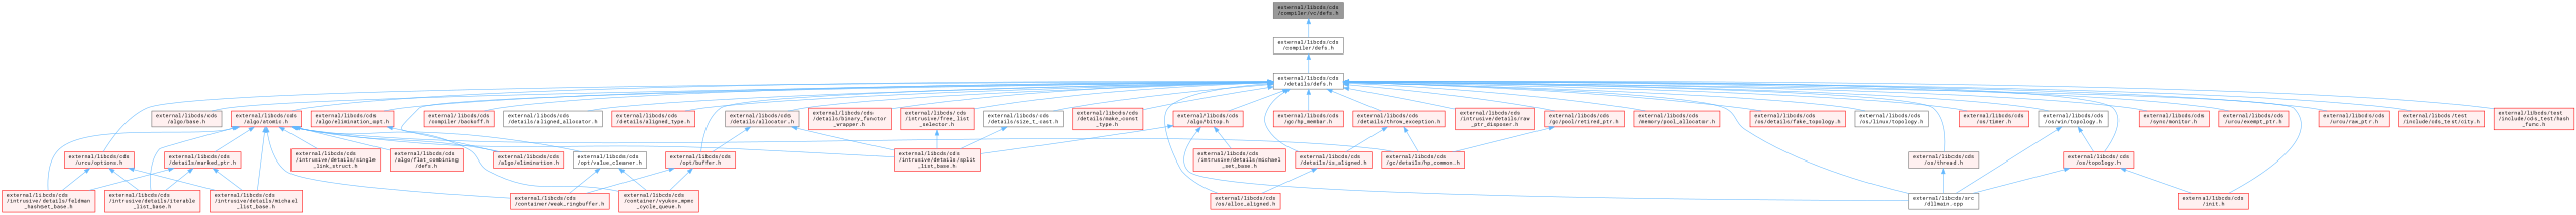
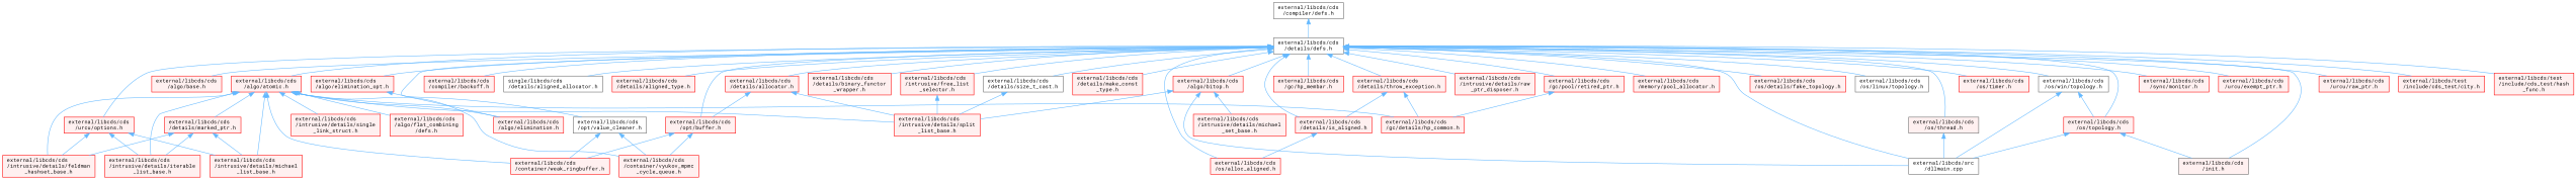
  digraph {
    fontname="Roboto Mono"
    node [color=red fillcolor="#FFF0F0" fontname="Roboto Mono" fontsize=10 shape=box style=filled]
    edge [color=steelblue1 dir=back fontname="Roboto Mono" fontsize=10 labelfontname=Helvetica labelfontsize=10 style=solid]
-   n1 [color=gray40 fillcolor=grey60 fontcolor=black height=0.2 label="external/libcds/cds\l/compiler/vc/defs.h" width=0.4]
    n2 [color=grey40 fillcolor=white height=0.2 label="external/libcds/cds\l/compiler/defs.h" width=0.4]
    n3 [color=grey40 fillcolor=white height=0.2 label="external/libcds/cds\l/details/defs.h" width=0.4]
    n4 [height=0.2 label="external/libcds/cds\l/algo/atomic.h" width=0.4]
-   n5 [color=grey40 height=0.2 label="external/libcds/cds\l/algo/base.h" width=0.4]
+   n5 [height=0.2 label="external/libcds/cds\l/algo/base.h" width=0.4]
    n6 [height=0.2 label="external/libcds/cds\l/algo/bitop.h" width=0.4]
    n7 [color=grey40 fillcolor=white height=0.2 label="external/libcds/src\l/dllmain.cpp" width=0.4]
    n8 [height=0.2 label="external/libcds/cds\l/algo/elimination_opt.h" width=0.4]
    n9 [height=0.2 label="external/libcds/cds\l/compiler/backoff.h" width=0.4]
-   n10 [color=grey40 fillcolor=white height=0.2 label="external/libcds/cds\l/details/aligned_allocator.h" width=0.4]
+   n10 [color=grey40 fillcolor=white height=0.2 label="single/libcds/cds\l/details/aligned_allocator.h" width=0.4]
    n11 [height=0.2 label="external/libcds/cds\l/details/aligned_type.h" width=0.4]
-   n12 [color=grey40 height=0.2 label="external/libcds/cds\l/details/allocator.h" width=0.4]
+   n12 [height=0.2 label="external/libcds/cds\l/details/allocator.h" width=0.4]
    n13 [height=0.2 label="external/libcds/cds\l/opt/buffer.h" width=0.4]
    n14 [height=0.2 label="external/libcds/cds\l/details/binary_functor\l_wrapper.h" width=0.4]
    n15 [height=0.2 label="external/libcds/cds\l/details/is_aligned.h" width=0.4]
    n16 [height=0.2 label="external/libcds/cds\l/os/alloc_aligned.h" width=0.4]
    n17 [height=0.2 label="external/libcds/cds\l/details/make_const\l_type.h" width=0.4]
    n18 [color=grey40 fillcolor=white height=0.2 label="external/libcds/cds\l/details/size_t_cast.h" width=0.4]
    n19 [height=0.2 label="external/libcds/cds\l/details/throw_exception.h" width=0.4]
    n20 [height=0.2 label="external/libcds/cds\l/gc/pool/retired_ptr.h" width=0.4]
    n21 [height=0.2 label="external/libcds/cds\l/gc/hp_membar.h" width=0.4]
-   n22 [height=0.2 label="external/libcds/cds\l/init.h" width=0.4]
+   n22 [color=grey40 height=0.2 label="external/libcds/cds\l/init.h" width=0.4]
    n23 [height=0.2 label="external/libcds/cds\l/intrusive/details/raw\l_ptr_disposer.h" width=0.4]
    n24 [height=0.2 label="external/libcds/cds\l/intrusive/free_list\l_selector.h" width=0.4]
    n25 [height=0.2 label="external/libcds/cds\l/memory/pool_allocator.h" width=0.4]
    n26 [color=grey40 fillcolor=white height=0.2 label="external/libcds/cds\l/opt/value_cleaner.h" width=0.4]
    n27 [height=0.2 label="external/libcds/cds\l/os/details/fake_topology.h" width=0.4]
    n28 [color=grey40 fillcolor=white height=0.2 label="external/libcds/cds\l/os/linux/topology.h" width=0.4]
    n29 [color=grey40 height=0.2 label="external/libcds/cds\l/os/thread.h" width=0.4]
    n30 [height=0.2 label="external/libcds/cds\l/os/timer.h" width=0.4]
    n31 [height=0.2 label="external/libcds/cds\l/os/topology.h" width=0.4]
    n32 [color=grey40 fillcolor=white height=0.2 label="external/libcds/cds\l/os/win/topology.h" width=0.4]
    n33 [height=0.2 label="external/libcds/cds\l/sync/monitor.h" width=0.4]
    n34 [height=0.2 label="external/libcds/cds\l/urcu/exempt_ptr.h" width=0.4]
    n35 [height=0.2 label="external/libcds/cds\l/urcu/options.h" width=0.4]
    n36 [height=0.2 label="external/libcds/cds\l/urcu/raw_ptr.h" width=0.4]
    n37 [height=0.2 label="external/libcds/test\l/include/cds_test/city.h" width=0.4]
    n38 [height=0.2 label="external/libcds/test\l/include/cds_test/hash\l_func.h" width=0.4]
    n39 [height=0.2 label="external/libcds/cds\l/algo/elimination.h" width=0.4]
    n40 [height=0.2 label="external/libcds/cds\l/algo/flat_combining\l/defs.h" width=0.4]
    n41 [height=0.2 label="external/libcds/cds\l/container/vyukov_mpmc\l_cycle_queue.h" width=0.4]
    n42 [height=0.2 label="external/libcds/cds\l/container/weak_ringbuffer.h" width=0.4]
    n43 [height=0.2 label="external/libcds/cds\l/details/marked_ptr.h" width=0.4]
    n44 [height=0.2 label="external/libcds/cds\l/intrusive/details/feldman\l_hashset_base.h" width=0.4]
    n45 [height=0.2 label="external/libcds/cds\l/intrusive/details/iterable\l_list_base.h" width=0.4]
    n46 [height=0.2 label="external/libcds/cds\l/intrusive/details/michael\l_list_base.h" width=0.4]
    n47 [height=0.2 label="external/libcds/cds\l/gc/details/hp_common.h" width=0.4]
    n48 [height=0.2 label="external/libcds/cds\l/intrusive/details/single\l_link_struct.h" width=0.4]
    n49 [height=0.2 label="external/libcds/cds\l/intrusive/details/split\l_list_base.h" width=0.4]
    n50 [height=0.2 label="external/libcds/cds\l/intrusive/details/michael\l_set_base.h" width=0.4]
-   n1 -> n2
    n2 -> n3
    n3 -> n4
    n3 -> n5
    n3 -> n6
    n3 -> n7
    n3 -> n8
    n3 -> n9
    n3 -> n10
    n3 -> n11
    n3 -> n12
    n3 -> n13
    n3 -> n14
    n3 -> n15
    n3 -> n16
    n3 -> n17
    n3 -> n18
    n3 -> n19
    n3 -> n20
    n3 -> n21
    n3 -> n22
    n3 -> n23
    n3 -> n24
    n3 -> n25
    n3 -> n26
    n3 -> n27
    n3 -> n28
    n3 -> n29
    n3 -> n30
    n3 -> n31
    n3 -> n32
    n3 -> n33
    n3 -> n34
    n3 -> n35
    n3 -> n36
    n3 -> n37
    n3 -> n38
    n4 -> n39
    n4 -> n40
    n4 -> n41
    n4 -> n42
    n4 -> n43
    n4 -> n44
    n4 -> n45
    n4 -> n46
    n4 -> n47
    n4 -> n48
    n4 -> n49
    n6 -> n7
    n6 -> n49
    n6 -> n50
    n8 -> n39
    n12 -> n13
    n12 -> n49
    n13 -> n41
    n13 -> n42
    n15 -> n16
    n18 -> n49
    n19 -> n15
    n19 -> n47
    n20 -> n47
    n24 -> n49
    n26 -> n41
    n26 -> n42
    n29 -> n7
    n31 -> n7
    n31 -> n22
    n32 -> n7
    n32 -> n31
    n35 -> n44
    n35 -> n45
    n35 -> n46
    n43 -> n44
    n43 -> n45
    n43 -> n46
  }
